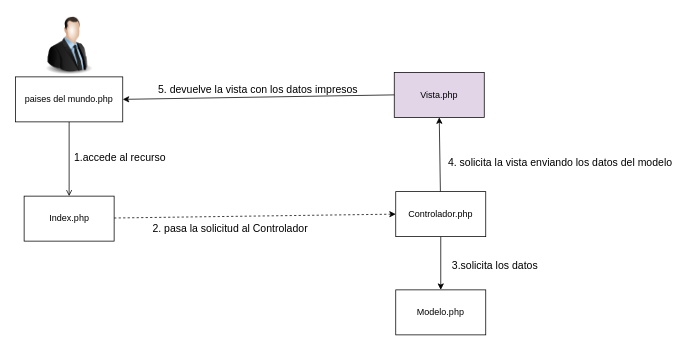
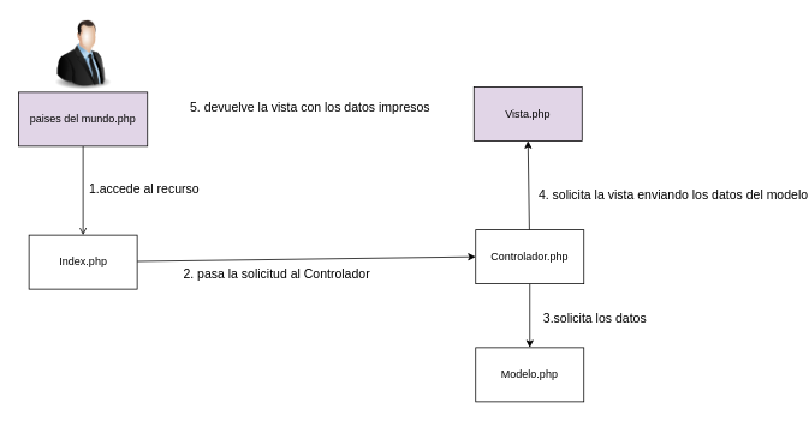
  <mxCell id="0" />
  <mxCell id="1" parent="0" />
  <mxCell id="2" value="" style="image;html=1;image=img/lib/clip_art/people/Suit_Man_128x128.png" parent="1" vertex="1"><mxGeometry x="51.5" y="20" width="80" height="80" as="geometry" /></mxCell>
- <mxCell id="3" style="edgeStyle=none;html=1;entryX=0;entryY=0.5;entryDx=0;entryDy=0;strokeColor=#000000;dashed=1;" parent="1" source="4" target="11" edge="1"><mxGeometry relative="1" as="geometry" /></mxCell>
+ <mxCell id="3" style="edgeStyle=none;html=1;entryX=0;entryY=0.5;entryDx=0;entryDy=0;strokeColor=#000000;" parent="1" source="4" target="11" edge="1"><mxGeometry relative="1" as="geometry" /></mxCell>
  <mxCell id="4" value="Index.php" style="rounded=0;whiteSpace=wrap;html=1;" parent="1" vertex="1"><mxGeometry x="31.5" y="261" width="120" height="60" as="geometry" /></mxCell>
  <mxCell id="5" style="edgeStyle=none;html=1;exitX=0.5;exitY=1;exitDx=0;exitDy=0;strokeColor=#000000;endArrow=open;" parent="1" source="6" target="4" edge="1"><mxGeometry relative="1" as="geometry" /></mxCell>
- <mxCell id="6" value="paises del mundo.php" style="rounded=0;whiteSpace=wrap;html=1;" parent="1" vertex="1"><mxGeometry x="20" y="102" width="143" height="60" as="geometry" /></mxCell>
+ <mxCell id="6" value="paises del mundo.php" style="rounded=0;whiteSpace=wrap;html=1;fillColor=#e1d5e7;" parent="1" vertex="1"><mxGeometry x="20" y="102" width="143" height="60" as="geometry" /></mxCell>
  <mxCell id="7" value="Vista.php" style="rounded=0;whiteSpace=wrap;html=1;fillColor=#e1d5e7;" parent="1" vertex="1"><mxGeometry x="525" y="96" width="120" height="60" as="geometry" /></mxCell>
  <mxCell id="8" style="edgeStyle=none;html=1;entryX=0.5;entryY=1;entryDx=0;entryDy=0;strokeColor=#000000;" parent="1" source="11" target="7" edge="1"><mxGeometry relative="1" as="geometry" /></mxCell>
  <mxCell id="9" style="edgeStyle=none;html=1;exitX=0.5;exitY=1;exitDx=0;exitDy=0;entryX=0.5;entryY=0;entryDx=0;entryDy=0;strokeColor=#000000;" parent="1" source="11" target="12" edge="1"><mxGeometry relative="1" as="geometry" /></mxCell>
- <mxCell id="10" style="edgeStyle=none;html=1;entryX=1;entryY=0.5;entryDx=0;entryDy=0;strokeColor=#000000;exitX=0;exitY=0.5;exitDx=0;exitDy=0;" parent="1" source="7" target="6" edge="1"><mxGeometry relative="1" as="geometry" /></mxCell>
  <mxCell id="11" value="Controlador.php" style="rounded=0;whiteSpace=wrap;html=1;" parent="1" vertex="1"><mxGeometry x="527" y="255" width="120" height="60" as="geometry" /></mxCell>
  <mxCell id="12" value="Modelo.php" style="rounded=0;whiteSpace=wrap;html=1;" parent="1" vertex="1"><mxGeometry x="527" y="386" width="120" height="60" as="geometry" /></mxCell>
  <mxCell id="13" value="&lt;span style=&quot;font-weight: normal&quot;&gt;&lt;font style=&quot;font-size: 14px&quot; color=&quot;#000000&quot;&gt;1.accede al recurso&lt;/font&gt;&lt;/span&gt;" style="text;strokeColor=none;fillColor=none;html=1;fontSize=24;fontStyle=1;verticalAlign=middle;align=center;" parent="1" vertex="1"><mxGeometry x="109" y="186" width="100" height="40" as="geometry" /></mxCell>
  <mxCell id="14" value="&lt;span style=&quot;font-weight: normal&quot;&gt;&lt;font style=&quot;font-size: 14px&quot; color=&quot;#000000&quot;&gt;2. pasa la solicitud al Controlador&lt;/font&gt;&lt;/span&gt;" style="text;strokeColor=none;fillColor=none;html=1;fontSize=24;fontStyle=1;verticalAlign=middle;align=center;" parent="1" vertex="1"><mxGeometry x="256" y="281" width="100" height="40" as="geometry" /></mxCell>
  <mxCell id="15" value="&lt;span style=&quot;font-weight: normal&quot;&gt;&lt;font style=&quot;font-size: 14px&quot; color=&quot;#000000&quot;&gt;3.solicita los datos&lt;/font&gt;&lt;/span&gt;" style="text;strokeColor=none;fillColor=none;html=1;fontSize=24;fontStyle=1;verticalAlign=middle;align=center;" parent="1" vertex="1"><mxGeometry x="609" y="331" width="100" height="40" as="geometry" /></mxCell>
  <mxCell id="16" value="&lt;span style=&quot;font-weight: normal&quot;&gt;&lt;font style=&quot;font-size: 14px&quot; color=&quot;#000000&quot;&gt;4. solicita la vista enviando los datos del modelo&lt;/font&gt;&lt;/span&gt;" style="text;strokeColor=none;fillColor=none;html=1;fontSize=24;fontStyle=1;verticalAlign=middle;align=center;" parent="1" vertex="1"><mxGeometry x="696" y="193" width="100" height="40" as="geometry" /></mxCell>
  <mxCell id="17" value="&lt;span style=&quot;font-weight: normal&quot;&gt;&lt;font style=&quot;font-size: 14px&quot; color=&quot;#000000&quot;&gt;5. devuelve la vista con los datos impresos&lt;/font&gt;&lt;/span&gt;" style="text;strokeColor=none;fillColor=none;html=1;fontSize=24;fontStyle=1;verticalAlign=middle;align=center;" parent="1" vertex="1"><mxGeometry x="293" y="96" width="100" height="40" as="geometry" /></mxCell>
